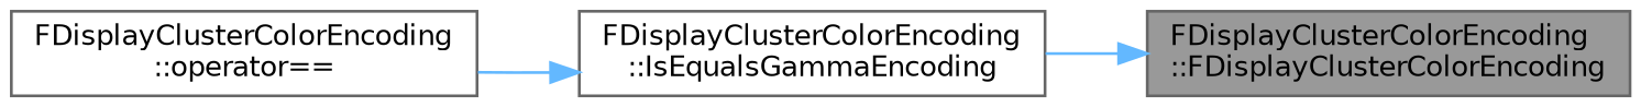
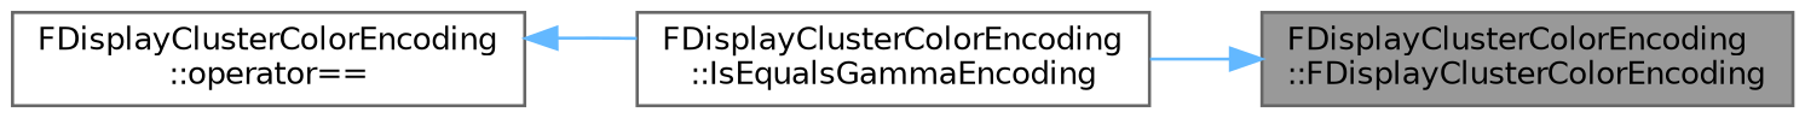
  digraph {
    rankdir=RL
    node [color=grey40 fillcolor=white fontname=Helvetica fontsize=10 shape=box style=filled]
    edge [color=steelblue1 dir=back fontname=Helvetica fontsize=10 labelfontname=Helvetica labelfontsize=10 style=solid]
    n1 [color=gray40 fillcolor=grey60 fontcolor=black height=0.2 label="FDisplayClusterColorEncoding\l::FDisplayClusterColorEncoding" width=0.4]
    n2 [height=0.2 label="FDisplayClusterColorEncoding\l::IsEqualsGammaEncoding" width=0.4]
    n3 [height=0.2 label="FDisplayClusterColorEncoding\l::operator==" width=0.4]
    n1 -> n2
-   n2 -> n3
+   n3 -> n2
  }
